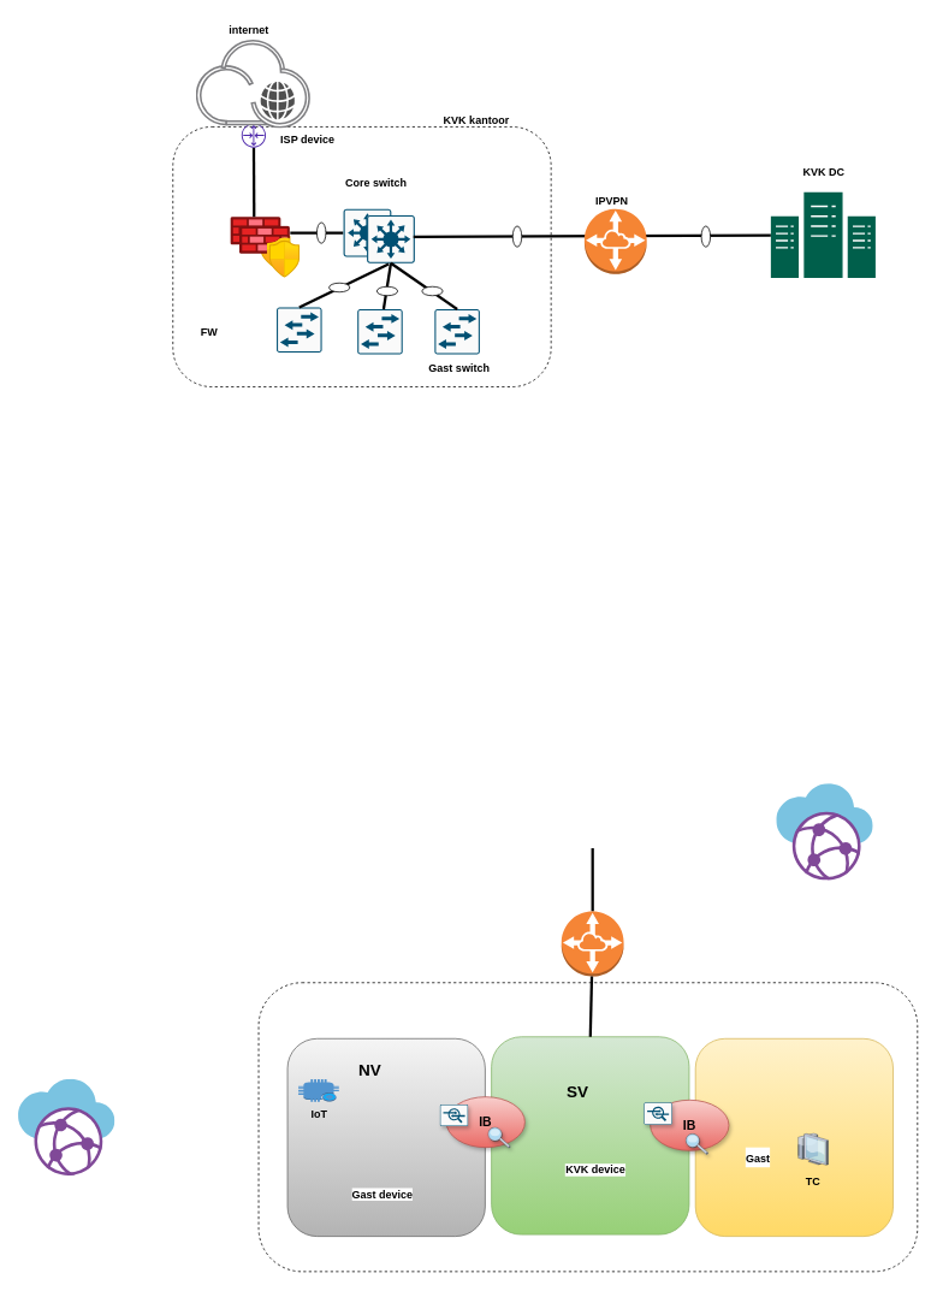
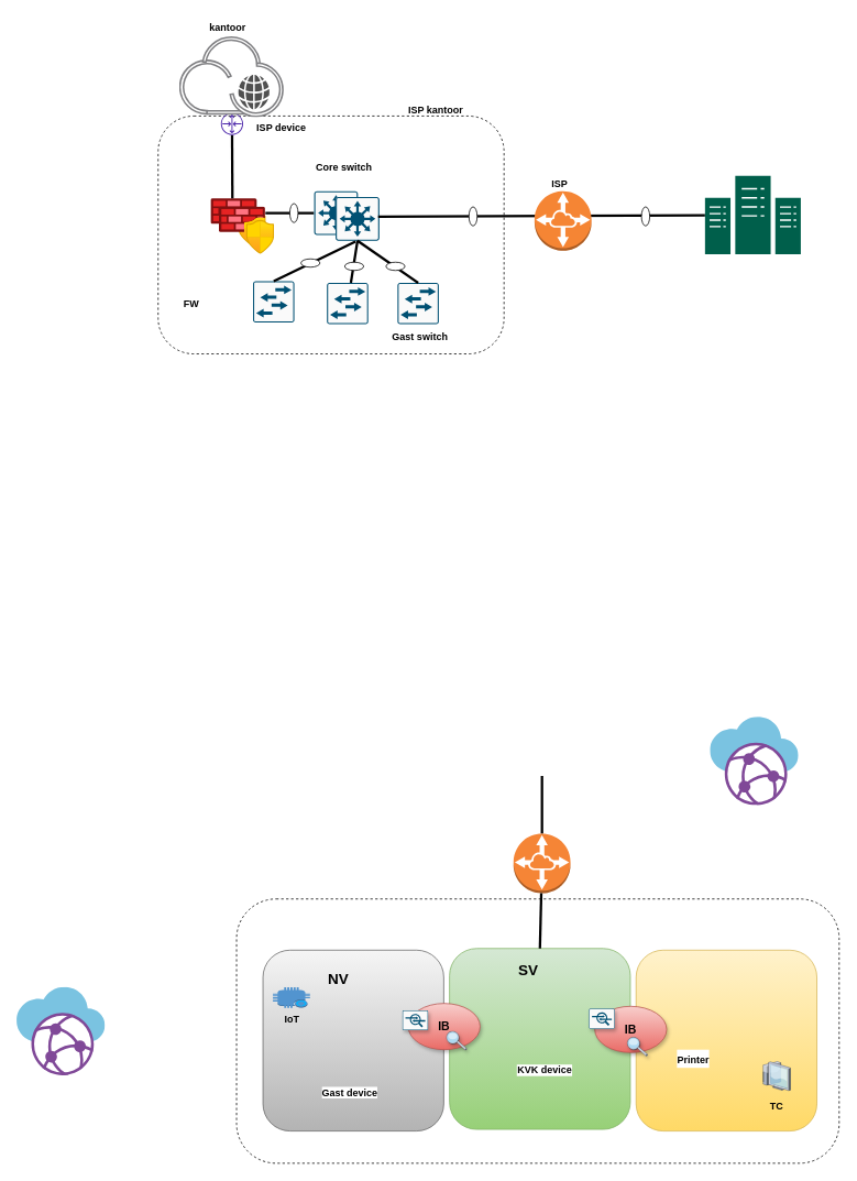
  <mxCell id="0" />
  <mxCell id="1" parent="0" />
  <mxCell id="2" value="" style="rounded=1;whiteSpace=wrap;html=1;dashed=1;" vertex="1" parent="1"><mxGeometry x="286" y="1088" width="730" height="320" as="geometry" /></mxCell>
  <mxCell id="3" value="" style="rounded=1;whiteSpace=wrap;html=1;dashed=1;" parent="1" vertex="1"><mxGeometry x="191" y="140" width="419" height="288" as="geometry" /></mxCell>
  <mxCell id="4" value="" style="aspect=fixed;html=1;points=[];align=center;image;fontSize=12;image=img/lib/azure2/networking/Azure_Firewall_Manager.svg;" parent="1" vertex="1"><mxGeometry x="255" y="240" width="67" height="57.43" as="geometry" /></mxCell>
  <mxCell id="5" value="" style="whiteSpace=wrap;html=1;aspect=fixed;fillColor=#f5f5f5;strokeColor=#666666;gradientColor=#b3b3b3;rounded=1;glass=0;shadow=0;sketch=0;" parent="1" vertex="1"><mxGeometry x="318" y="1150" width="219" height="219" as="geometry" /></mxCell>
  <mxCell id="6" value="" style="whiteSpace=wrap;html=1;aspect=fixed;fillColor=#d5e8d4;strokeColor=#82b366;rounded=1;gradientColor=#97d077;" parent="1" vertex="1"><mxGeometry x="544" y="1148" width="219" height="219" as="geometry" /></mxCell>
  <mxCell id="7" value="" style="whiteSpace=wrap;html=1;aspect=fixed;fillColor=#fff2cc;strokeColor=#d6b656;gradientColor=#ffd966;rounded=1;" parent="1" vertex="1"><mxGeometry x="770" y="1150" width="219" height="219" as="geometry" /></mxCell>
  <mxCell id="8" value="" style="endArrow=none;html=1;rounded=0;strokeWidth=3;exitX=0.388;exitY=-0.006;exitDx=0;exitDy=0;exitPerimeter=0;" parent="1" source="4" target="25" edge="1"><mxGeometry width="50" height="50" relative="1" as="geometry"><mxPoint x="283" y="136" as="sourcePoint" /><mxPoint x="576" y="31.15" as="targetPoint" /></mxGeometry></mxCell>
  <mxCell id="9" value="" style="endArrow=none;html=1;rounded=0;strokeWidth=3;entryX=0.985;entryY=0.307;entryDx=0;entryDy=0;entryPerimeter=0;startArrow=none;" parent="1" source="26" target="4" edge="1"><mxGeometry width="50" height="50" relative="1" as="geometry"><mxPoint x="619.009" y="129.095" as="sourcePoint" /><mxPoint x="599" y="48" as="targetPoint" /></mxGeometry></mxCell>
  <mxCell id="10" value="&lt;b&gt;Gast device&lt;/b&gt;" style="shape=image;html=1;verticalAlign=top;verticalLabelPosition=bottom;labelBackgroundColor=#ffffff;imageAspect=0;aspect=fixed;image=https://cdn4.iconfinder.com/data/icons/essentials-74/24/026_-_Wireless-128.png;rounded=1;shadow=0;glass=0;sketch=0;gradientColor=none;" parent="1" vertex="1"><mxGeometry x="407" y="1278.21" width="31" height="31" as="geometry" /></mxCell>
  <mxCell id="11" value="&lt;font style=&quot;font-size: 18px;&quot;&gt;&lt;b&gt;NV&lt;/b&gt;&lt;/font&gt;" style="text;html=1;resizable=0;autosize=1;align=center;verticalAlign=middle;points=[];fillColor=none;strokeColor=none;rounded=0;shadow=0;glass=0;sketch=0;" parent="1" vertex="1"><mxGeometry x="387" y="1168" width="43" height="34" as="geometry" /></mxCell>
- <mxCell id="12" value="&lt;font style=&quot;font-size: 18px;&quot;&gt;&lt;b&gt;SV&lt;/b&gt;&lt;/font&gt;" style="text;html=1;resizable=0;autosize=1;align=center;verticalAlign=middle;points=[];fillColor=none;strokeColor=none;rounded=0;shadow=0;glass=0;sketch=0;" parent="1" vertex="1"><mxGeometry x="618" y="1193" width="42" height="34" as="geometry" /></mxCell>
- <mxCell id="13" value="&lt;font style=&quot;font-size: 12px;&quot;&gt;&lt;b&gt;TC&lt;/b&gt;&lt;/font&gt;" style="verticalLabelPosition=bottom;sketch=0;aspect=fixed;html=1;verticalAlign=top;strokeColor=none;align=center;outlineConnect=0;shape=mxgraph.citrix.thin_client;rounded=1;shadow=0;glass=0;fontSize=18;gradientColor=none;" parent="1" vertex="1"><mxGeometry x="882" y="1255" width="35" height="35" as="geometry" /></mxCell>
- <mxCell id="14" value="&lt;font style=&quot;font-size: 12px;&quot;&gt;&lt;b&gt;Gast&lt;/b&gt;&lt;/font&gt;" style="shape=image;html=1;verticalAlign=top;verticalLabelPosition=bottom;labelBackgroundColor=#ffffff;imageAspect=0;aspect=fixed;image=https://cdn4.iconfinder.com/data/icons/Primo_Icons/PNG/128x128/print.png;rounded=1;shadow=0;glass=0;sketch=0;fontSize=18;gradientColor=none;" parent="1" vertex="1"><mxGeometry x="817" y="1221" width="43" height="43" as="geometry" /></mxCell>
+ <mxCell id="12" value="&lt;font style=&quot;font-size: 18px;&quot;&gt;&lt;b&gt;SV&lt;/b&gt;&lt;/font&gt;" style="text;html=1;resizable=0;autosize=1;align=center;verticalAlign=middle;points=[];fillColor=none;strokeColor=none;rounded=0;shadow=0;glass=0;sketch=0;" parent="1" vertex="1"><mxGeometry x="618" y="1158" width="42" height="34" as="geometry" /></mxCell>
+ <mxCell id="13" value="&lt;font style=&quot;font-size: 12px;&quot;&gt;&lt;b&gt;TC&lt;/b&gt;&lt;/font&gt;" style="verticalLabelPosition=bottom;sketch=0;aspect=fixed;html=1;verticalAlign=top;strokeColor=none;align=center;outlineConnect=0;shape=mxgraph.citrix.thin_client;rounded=1;shadow=0;glass=0;fontSize=18;gradientColor=none;" parent="1" vertex="1"><mxGeometry x="922" y="1285" width="35" height="35" as="geometry" /></mxCell>
+ <mxCell id="14" value="&lt;font style=&quot;font-size: 12px;&quot;&gt;&lt;b&gt;Printer&lt;/b&gt;&lt;/font&gt;" style="shape=image;html=1;verticalAlign=top;verticalLabelPosition=bottom;labelBackgroundColor=#ffffff;imageAspect=0;aspect=fixed;image=https://cdn4.iconfinder.com/data/icons/Primo_Icons/PNG/128x128/print.png;rounded=1;shadow=0;glass=0;sketch=0;fontSize=18;gradientColor=none;" parent="1" vertex="1"><mxGeometry x="817" y="1221" width="43" height="43" as="geometry" /></mxCell>
  <mxCell id="15" value="&lt;b&gt;&lt;font style=&quot;font-size: 14px;&quot;&gt;IB&lt;/font&gt;&lt;/b&gt;" style="ellipse;whiteSpace=wrap;html=1;rounded=1;shadow=1;glass=0;sketch=0;fontSize=12;gradientColor=#ea6b66;fillColor=#f8cecc;strokeColor=#b85450;" parent="1" vertex="1"><mxGeometry x="494" y="1214.5" width="87" height="56" as="geometry" /></mxCell>
  <mxCell id="16" value="&lt;b&gt;&lt;font style=&quot;font-size: 14px;&quot;&gt;IB&lt;/font&gt;&lt;/b&gt;" style="ellipse;whiteSpace=wrap;html=1;rounded=1;shadow=1;glass=0;sketch=0;fontSize=12;gradientColor=#ea6b66;fillColor=#f8cecc;strokeColor=#b85450;" parent="1" vertex="1"><mxGeometry x="720" y="1218" width="87" height="56" as="geometry" /></mxCell>
  <mxCell id="17" value="" style="sketch=0;points=[[0.015,0.015,0],[0.985,0.015,0],[0.985,0.985,0],[0.015,0.985,0],[0.25,0,0],[0.5,0,0],[0.75,0,0],[1,0.25,0],[1,0.5,0],[1,0.75,0],[0.75,1,0],[0.5,1,0],[0.25,1,0],[0,0.75,0],[0,0.5,0],[0,0.25,0]];verticalLabelPosition=bottom;html=1;verticalAlign=top;aspect=fixed;align=center;pointerEvents=1;shape=mxgraph.cisco19.rect;prIcon=ips_ids;fillColor=#FAFAFA;strokeColor=#005073;rounded=1;shadow=1;glass=0;fontSize=14;" parent="1" vertex="1"><mxGeometry x="487" y="1222.78" width="31" height="24.22" as="geometry" /></mxCell>
  <mxCell id="18" value="" style="sketch=0;points=[[0.015,0.015,0],[0.985,0.015,0],[0.985,0.985,0],[0.015,0.985,0],[0.25,0,0],[0.5,0,0],[0.75,0,0],[1,0.25,0],[1,0.5,0],[1,0.75,0],[0.75,1,0],[0.5,1,0],[0.25,1,0],[0,0.75,0],[0,0.5,0],[0,0.25,0]];verticalLabelPosition=bottom;html=1;verticalAlign=top;aspect=fixed;align=center;pointerEvents=1;shape=mxgraph.cisco19.rect;prIcon=ips_ids;fillColor=#FAFAFA;strokeColor=#005073;rounded=1;shadow=1;glass=0;fontSize=14;" parent="1" vertex="1"><mxGeometry x="713" y="1221" width="31" height="24.22" as="geometry" /></mxCell>
  <mxCell id="19" value="" style="verticalLabelPosition=bottom;sketch=0;aspect=fixed;html=1;verticalAlign=top;strokeColor=none;align=center;outlineConnect=0;shape=mxgraph.citrix.inspection;rounded=1;shadow=1;glass=0;fontSize=14;gradientColor=none;" parent="1" vertex="1"><mxGeometry x="540" y="1247.9" width="25" height="23.21" as="geometry" /></mxCell>
  <mxCell id="20" value="" style="shape=image;html=1;verticalAlign=top;verticalLabelPosition=bottom;labelBackgroundColor=#ffffff;imageAspect=0;aspect=fixed;image=https://cdn4.iconfinder.com/data/icons/core-ui-outlined/32/outlined_shield-128.png;rounded=1;shadow=1;glass=0;sketch=0;fontSize=14;gradientColor=none;" parent="1" vertex="1"><mxGeometry x="546" y="1210.22" width="35" height="35" as="geometry" /></mxCell>
  <mxCell id="21" value="" style="shape=image;html=1;verticalAlign=top;verticalLabelPosition=bottom;labelBackgroundColor=#ffffff;imageAspect=0;aspect=fixed;image=https://cdn4.iconfinder.com/data/icons/core-ui-outlined/32/outlined_shield-128.png;rounded=1;shadow=1;glass=0;sketch=0;fontSize=14;gradientColor=none;" parent="1" vertex="1"><mxGeometry x="763" y="1208" width="35" height="35" as="geometry" /></mxCell>
  <mxCell id="22" value="" style="verticalLabelPosition=bottom;sketch=0;aspect=fixed;html=1;verticalAlign=top;strokeColor=none;align=center;outlineConnect=0;shape=mxgraph.citrix.inspection;rounded=1;shadow=1;glass=0;fontSize=14;gradientColor=none;" parent="1" vertex="1"><mxGeometry x="759" y="1255" width="25" height="23.21" as="geometry" /></mxCell>
  <mxCell id="23" value="&lt;b&gt;IoT&lt;/b&gt;" style="outlineConnect=0;dashed=0;verticalLabelPosition=bottom;verticalAlign=top;align=center;html=1;shape=mxgraph.aws3.alexa_enabled_device;fillColor=#5294CF;gradientColor=none;" parent="1" vertex="1"><mxGeometry x="330" y="1195" width="45" height="25" as="geometry" /></mxCell>
  <mxCell id="24" value="&lt;b&gt;KVK device&lt;/b&gt;" style="shape=image;html=1;verticalAlign=top;verticalLabelPosition=bottom;labelBackgroundColor=#ffffff;imageAspect=0;aspect=fixed;image=https://cdn4.iconfinder.com/data/icons/essentials-72/24/026_-_Wireless-128.png" parent="1" vertex="1"><mxGeometry x="644" y="1251.5" width="30.5" height="30.5" as="geometry" /></mxCell>
  <mxCell id="25" value="" style="sketch=0;outlineConnect=0;fontColor=#232F3E;gradientColor=none;fillColor=#4D27AA;strokeColor=none;dashed=0;verticalLabelPosition=bottom;verticalAlign=top;align=center;html=1;fontSize=12;fontStyle=0;aspect=fixed;pointerEvents=1;shape=mxgraph.aws4.router;" parent="1" vertex="1"><mxGeometry x="267" y="136" width="27" height="27" as="geometry" /></mxCell>
  <mxCell id="26" value="" style="sketch=0;points=[[0.015,0.015,0],[0.985,0.015,0],[0.985,0.985,0],[0.015,0.985,0],[0.25,0,0],[0.5,0,0],[0.75,0,0],[1,0.25,0],[1,0.5,0],[1,0.75,0],[0.75,1,0],[0.5,1,0],[0.25,1,0],[0,0.75,0],[0,0.5,0],[0,0.25,0]];verticalLabelPosition=bottom;html=1;verticalAlign=top;aspect=fixed;align=center;pointerEvents=1;shape=mxgraph.cisco19.rect;prIcon=l3_switch;fillColor=#FAFAFA;strokeColor=#005073;" parent="1" vertex="1"><mxGeometry x="380" y="231" width="53" height="53" as="geometry" /></mxCell>
  <mxCell id="27" value="" style="sketch=0;points=[[0.015,0.015,0],[0.985,0.015,0],[0.985,0.985,0],[0.015,0.985,0],[0.25,0,0],[0.5,0,0],[0.75,0,0],[1,0.25,0],[1,0.5,0],[1,0.75,0],[0.75,1,0],[0.5,1,0],[0.25,1,0],[0,0.75,0],[0,0.5,0],[0,0.25,0]];verticalLabelPosition=bottom;html=1;verticalAlign=top;aspect=fixed;align=center;pointerEvents=1;shape=mxgraph.cisco19.rect;prIcon=l3_switch;fillColor=#FAFAFA;strokeColor=#005073;" parent="1" vertex="1"><mxGeometry x="406" y="238" width="53" height="53" as="geometry" /></mxCell>
  <mxCell id="28" value="" style="sketch=0;points=[[0.015,0.015,0],[0.985,0.015,0],[0.985,0.985,0],[0.015,0.985,0],[0.25,0,0],[0.5,0,0],[0.75,0,0],[1,0.25,0],[1,0.5,0],[1,0.75,0],[0.75,1,0],[0.5,1,0],[0.25,1,0],[0,0.75,0],[0,0.5,0],[0,0.25,0]];verticalLabelPosition=bottom;html=1;verticalAlign=top;aspect=fixed;align=center;pointerEvents=1;shape=mxgraph.cisco19.rect;prIcon=l2_switch;fillColor=#FAFAFA;strokeColor=#005073;" parent="1" vertex="1"><mxGeometry x="306" y="340" width="50" height="50" as="geometry" /></mxCell>
  <mxCell id="29" value="" style="sketch=0;points=[[0.015,0.015,0],[0.985,0.015,0],[0.985,0.985,0],[0.015,0.985,0],[0.25,0,0],[0.5,0,0],[0.75,0,0],[1,0.25,0],[1,0.5,0],[1,0.75,0],[0.75,1,0],[0.5,1,0],[0.25,1,0],[0,0.75,0],[0,0.5,0],[0,0.25,0]];verticalLabelPosition=bottom;html=1;verticalAlign=top;aspect=fixed;align=center;pointerEvents=1;shape=mxgraph.cisco19.rect;prIcon=l2_switch;fillColor=#FAFAFA;strokeColor=#005073;" parent="1" vertex="1"><mxGeometry x="395.5" y="342" width="50" height="50" as="geometry" /></mxCell>
  <mxCell id="30" value="" style="sketch=0;points=[[0.015,0.015,0],[0.985,0.015,0],[0.985,0.985,0],[0.015,0.985,0],[0.25,0,0],[0.5,0,0],[0.75,0,0],[1,0.25,0],[1,0.5,0],[1,0.75,0],[0.75,1,0],[0.5,1,0],[0.25,1,0],[0,0.75,0],[0,0.5,0],[0,0.25,0]];verticalLabelPosition=bottom;html=1;verticalAlign=top;aspect=fixed;align=center;pointerEvents=1;shape=mxgraph.cisco19.rect;prIcon=l2_switch;fillColor=#FAFAFA;strokeColor=#005073;" parent="1" vertex="1"><mxGeometry x="481" y="342" width="50" height="50" as="geometry" /></mxCell>
  <mxCell id="31" value="" style="endArrow=none;html=1;rounded=0;strokeWidth=3;entryX=0.5;entryY=1;entryDx=0;entryDy=0;entryPerimeter=0;" parent="1" source="29" target="27" edge="1"><mxGeometry width="50" height="50" relative="1" as="geometry"><mxPoint x="341" y="350" as="sourcePoint" /><mxPoint x="442.5" y="301" as="targetPoint" /></mxGeometry></mxCell>
  <mxCell id="32" value="" style="endArrow=none;html=1;rounded=0;strokeWidth=3;entryX=0.5;entryY=1;entryDx=0;entryDy=0;entryPerimeter=0;exitX=0.5;exitY=0;exitDx=0;exitDy=0;exitPerimeter=0;" parent="1" source="30" target="27" edge="1"><mxGeometry width="50" height="50" relative="1" as="geometry"><mxPoint x="434.447" y="352" as="sourcePoint" /><mxPoint x="442.5" y="301" as="targetPoint" /></mxGeometry></mxCell>
  <mxCell id="33" value="" style="ellipse;whiteSpace=wrap;html=1;rotation=90;" parent="1" vertex="1"><mxGeometry x="344" y="252.5" width="23" height="10" as="geometry" /></mxCell>
  <mxCell id="34" value="" style="ellipse;whiteSpace=wrap;html=1;rotation=0;" parent="1" vertex="1"><mxGeometry x="417" y="317" width="23" height="10" as="geometry" /></mxCell>
  <mxCell id="35" value="" style="ellipse;whiteSpace=wrap;html=1;rotation=0;" parent="1" vertex="1"><mxGeometry x="467" y="317" width="23" height="10" as="geometry" /></mxCell>
  <mxCell id="36" value="" style="endArrow=none;html=1;rounded=0;strokeWidth=3;exitX=0.5;exitY=0;exitDx=0;exitDy=0;entryX=0.453;entryY=1.019;entryDx=0;entryDy=0;entryPerimeter=0;exitPerimeter=0;" parent="1" source="28" target="27" edge="1"><mxGeometry width="50" height="50" relative="1" as="geometry"><mxPoint x="331" y="340" as="sourcePoint" /><mxPoint x="432.5" y="291" as="targetPoint" /></mxGeometry></mxCell>
  <mxCell id="37" value="" style="ellipse;whiteSpace=wrap;html=1;rotation=0;" parent="1" vertex="1"><mxGeometry x="364" y="313" width="23" height="10" as="geometry" /></mxCell>
  <mxCell id="38" value="&lt;b&gt;FW&lt;/b&gt;" style="text;html=1;resizable=0;autosize=1;align=center;verticalAlign=middle;points=[];fillColor=none;strokeColor=none;rounded=0;" parent="1" vertex="1"><mxGeometry x="212" y="354.5" width="37" height="26" as="geometry" /></mxCell>
  <mxCell id="39" value="&lt;b&gt;Core switch&lt;/b&gt;" style="text;html=1;resizable=0;autosize=1;align=center;verticalAlign=middle;points=[];fillColor=none;strokeColor=none;rounded=0;" parent="1" vertex="1"><mxGeometry x="373" y="190" width="86" height="26" as="geometry" /></mxCell>
- <mxCell id="40" value="&lt;b&gt;internet&lt;/b&gt;" style="text;html=1;resizable=0;autosize=1;align=center;verticalAlign=middle;points=[];fillColor=none;strokeColor=none;rounded=0;" parent="1" vertex="1"><mxGeometry x="244" y="20" width="62" height="26" as="geometry" /></mxCell>
+ <mxCell id="40" value="&lt;b&gt;kantoor&lt;/b&gt;" style="text;html=1;resizable=0;autosize=1;align=center;verticalAlign=middle;points=[];fillColor=none;strokeColor=none;rounded=0;" parent="1" vertex="1"><mxGeometry x="244" y="20" width="62" height="26" as="geometry" /></mxCell>
  <mxCell id="41" value="&lt;b&gt;Gast switch&lt;/b&gt;" style="text;html=1;resizable=0;autosize=1;align=center;verticalAlign=middle;points=[];fillColor=none;strokeColor=none;rounded=0;" parent="1" vertex="1"><mxGeometry x="457" y="395" width="101" height="26" as="geometry" /></mxCell>
  <mxCell id="42" value="" style="aspect=fixed;html=1;points=[];align=center;image;fontSize=12;image=img/lib/azure2/networking/Azure_Firewall_Manager.svg;" parent="1" vertex="1"><mxGeometry x="265" y="250" width="67" height="57.43" as="geometry" /></mxCell>
  <mxCell id="43" value="" style="endArrow=none;html=1;rounded=0;strokeWidth=3;entryX=0.5;entryY=1;entryDx=0;entryDy=0;entryPerimeter=0;" parent="1" source="44" edge="1"><mxGeometry width="50" height="50" relative="1" as="geometry"><mxPoint x="615" y="260" as="sourcePoint" /><mxPoint x="457.5" y="262" as="targetPoint" /></mxGeometry></mxCell>
  <mxCell id="44" value="" style="sketch=0;pointerEvents=1;shadow=0;dashed=0;html=1;strokeColor=none;fillColor=#005F4B;labelPosition=center;verticalLabelPosition=bottom;verticalAlign=top;align=center;outlineConnect=0;shape=mxgraph.veeam2.datacenter;" parent="1" vertex="1"><mxGeometry x="853.5" y="212.43" width="116" height="95" as="geometry" /></mxCell>
- <mxCell id="45" value="&lt;b&gt;IPVPN&lt;/b&gt;" style="text;html=1;resizable=0;autosize=1;align=center;verticalAlign=middle;points=[];fillColor=none;strokeColor=none;rounded=0;" parent="1" vertex="1"><mxGeometry x="650" y="209" width="54" height="26" as="geometry" /></mxCell>
- <mxCell id="46" value="&lt;b&gt;KVK DC&lt;/b&gt;" style="text;html=1;resizable=0;autosize=1;align=center;verticalAlign=middle;points=[];fillColor=none;strokeColor=none;rounded=0;" parent="1" vertex="1"><mxGeometry x="879.5" y="177" width="64" height="26" as="geometry" /></mxCell>
+ <mxCell id="45" value="&lt;b&gt;ISP&lt;/b&gt;" style="text;html=1;resizable=0;autosize=1;align=center;verticalAlign=middle;points=[];fillColor=none;strokeColor=none;rounded=0;" parent="1" vertex="1"><mxGeometry x="650" y="209" width="54" height="26" as="geometry" /></mxCell>
  <mxCell id="47" value="" style="outlineConnect=0;dashed=0;verticalLabelPosition=bottom;verticalAlign=top;align=center;html=1;shape=mxgraph.aws3.vpc_peering;fillColor=#F58534;gradientColor=none;" parent="1" vertex="1"><mxGeometry x="647" y="231" width="69" height="72" as="geometry" /></mxCell>
  <mxCell id="48" value="" style="ellipse;whiteSpace=wrap;html=1;rotation=90;" parent="1" vertex="1"><mxGeometry x="561" y="256.5" width="23" height="10" as="geometry" /></mxCell>
  <mxCell id="49" value="" style="ellipse;whiteSpace=wrap;html=1;rotation=90;" parent="1" vertex="1"><mxGeometry x="770" y="256.5" width="23" height="10" as="geometry" /></mxCell>
  <mxCell id="50" value="" style="aspect=fixed;perimeter=ellipsePerimeter;html=1;align=center;shadow=0;dashed=0;fontColor=#4277BB;labelBackgroundColor=#ffffff;fontSize=12;spacingTop=3;image;image=img/lib/ibm/miscellaneous/iot_cloud.svg;" parent="1" vertex="1"><mxGeometry x="216.73" y="44" width="127.27" height="98" as="geometry" /></mxCell>
  <mxCell id="51" value="" style="sketch=0;pointerEvents=1;shadow=0;dashed=0;html=1;strokeColor=none;fillColor=#505050;labelPosition=center;verticalLabelPosition=bottom;verticalAlign=top;outlineConnect=0;align=center;shape=mxgraph.office.concepts.globe_internet;" parent="1" vertex="1"><mxGeometry x="288" y="90" width="38" height="42" as="geometry" /></mxCell>
  <mxCell id="52" value="&lt;b&gt;ISP device&lt;/b&gt;" style="text;html=1;resizable=0;autosize=1;align=center;verticalAlign=middle;points=[];fillColor=none;strokeColor=none;rounded=0;" parent="1" vertex="1"><mxGeometry x="302" y="142" width="75" height="26" as="geometry" /></mxCell>
- <mxCell id="53" value="&lt;b&gt;KVK kantoor&lt;/b&gt;" style="text;html=1;resizable=0;autosize=1;align=center;verticalAlign=middle;points=[];fillColor=none;strokeColor=none;rounded=0;" parent="1" vertex="1"><mxGeometry x="481" y="120" width="91" height="26" as="geometry" /></mxCell>
+ <mxCell id="53" value="&lt;b&gt;ISP kantoor&lt;/b&gt;" style="text;html=1;resizable=0;autosize=1;align=center;verticalAlign=middle;points=[];fillColor=none;strokeColor=none;rounded=0;" parent="1" vertex="1"><mxGeometry x="481" y="120" width="91" height="26" as="geometry" /></mxCell>
  <mxCell id="54" value="" style="endArrow=none;html=1;rounded=0;exitX=0.5;exitY=0;exitDx=0;exitDy=0;strokeWidth=3;startArrow=none;entryX=0.477;entryY=0.719;entryDx=0;entryDy=0;entryPerimeter=0;" edge="1" parent="1" source="56" target="55"><mxGeometry width="50" height="50" relative="1" as="geometry"><mxPoint x="634.25" y="1030" as="sourcePoint" /><mxPoint x="654" y="980" as="targetPoint" /></mxGeometry></mxCell>
  <mxCell id="55" value="" style="shape=image;html=1;verticalAlign=top;verticalLabelPosition=bottom;labelBackgroundColor=#ffffff;imageAspect=0;aspect=fixed;image=https://cdn4.iconfinder.com/data/icons/for-your-interface-free-samples/128/Theatre-128.png" vertex="1" parent="1"><mxGeometry x="595" y="847" width="128" height="128" as="geometry" /></mxCell>
  <mxCell id="56" value="" style="outlineConnect=0;dashed=0;verticalLabelPosition=bottom;verticalAlign=top;align=center;html=1;shape=mxgraph.aws3.vpc_peering;fillColor=#F58536;gradientColor=none;" vertex="1" parent="1"><mxGeometry x="621.5" y="1009" width="69" height="72" as="geometry" /></mxCell>
  <mxCell id="57" value="" style="endArrow=none;html=1;rounded=0;exitX=0.5;exitY=0;exitDx=0;exitDy=0;strokeWidth=3;" edge="1" parent="1" source="6" target="56"><mxGeometry width="50" height="50" relative="1" as="geometry"><mxPoint x="653.5" y="1148" as="sourcePoint" /><mxPoint x="654" y="980" as="targetPoint" /></mxGeometry></mxCell>
  <mxCell id="58" value="" style="sketch=0;aspect=fixed;html=1;points=[];align=center;image;fontSize=12;image=img/lib/mscae/Virtual_WANs.svg;" vertex="1" parent="1"><mxGeometry x="20" y="1195" width="107" height="107" as="geometry" /></mxCell>
  <mxCell id="59" value="" style="sketch=0;aspect=fixed;html=1;points=[];align=center;image;fontSize=12;image=img/lib/mscae/Virtual_WANs.svg;" vertex="1" parent="1"><mxGeometry x="860" y="868" width="107" height="107" as="geometry" /></mxCell>
